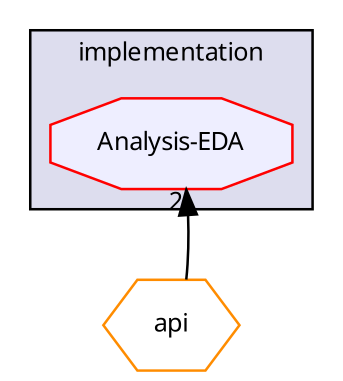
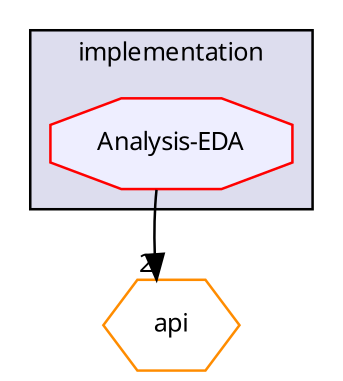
  digraph {
    compound=true
    node [fontname="FreeSans.ttf" fontsize=10 style=filled]
    n1 [fillcolor="#eeeeff" label="Analysis-EDA" pencolor=black shape=octagon color=red]
    n2 [color=darkorange fillcolor=white label=api shape=hexagon]
    subgraph cluster_1 {
      bgcolor="#ddddee"
      fontname="FreeSans.ttf"
      fontsize=10
      label=implementation
      pencolor=black
      n1
    }
-   n2 -> n1 [headlabel=2 labeldistance=1.5 labelfontname="FreeSans.ttf" labelfontsize=10]
+   n1 -> n2 [headlabel=2 labeldistance=1.5 labelfontname="FreeSans.ttf" labelfontsize=10]
  }
